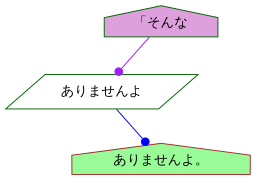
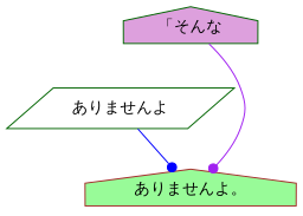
  digraph {
    fontname="IBM Plex Mono"
    node [color=darkgreen fontname="IBM Plex Mono" shape=house style=filled]
    edge [arrowhead=dot fontname="IBM Plex Mono"]
    n1 [fillcolor=plum label="「そんな"]
    n2 [fillcolor=white label="ありませんよ" shape=parallelogram]
    n3 [color=brown fillcolor=palegreen label="ありませんよ。"]
-   n1 -> n2 [color=purple]
+   n1 -> n3 [color=purple]
    n2 -> n3 [color=blue]
  }
